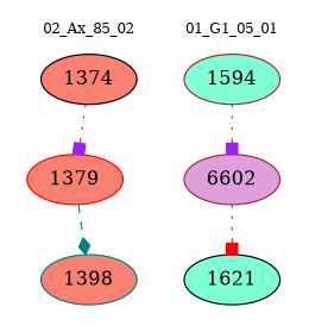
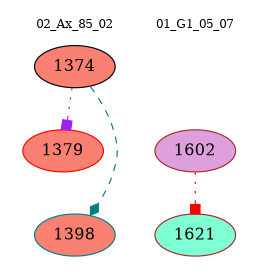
  digraph {
    node [color=black fillcolor=salmon style=filled]
    edge [arrowhead=box color=purple style=dotted]
    n1 [label=1374]
    n2 [color=red label=1379]
    n3 [color=teal label=1398]
-   n4 [color=brown fillcolor=aquamarine label=1594]
-   n5 [color=brown fillcolor=plum label=6602]
-   n6 [fillcolor=aquamarine label=1621]
+   n5 [color=brown fillcolor=plum label=1602]
+   n6 [color=brown fillcolor=aquamarine label=1621]
    subgraph cluster_1 {
      color=white
      fontsize=10
      label="02_Ax_85_02"
      n1
      n2
      n3
    }
    subgraph cluster_2 {
      color=white
      fontsize=10
-     label="01_G1_05_01"
-     n4
+     label="01_G1_05_07"
      n5
      n6
    }
    n1 -> n2
-   n2 -> n3 [arrowhead=diamond color=teal style=dashed]
-   n4 -> n5
+   n1 -> n3 [arrowhead=diamond color=teal style=dashed]
    n5 -> n6 [color=red]
  }
